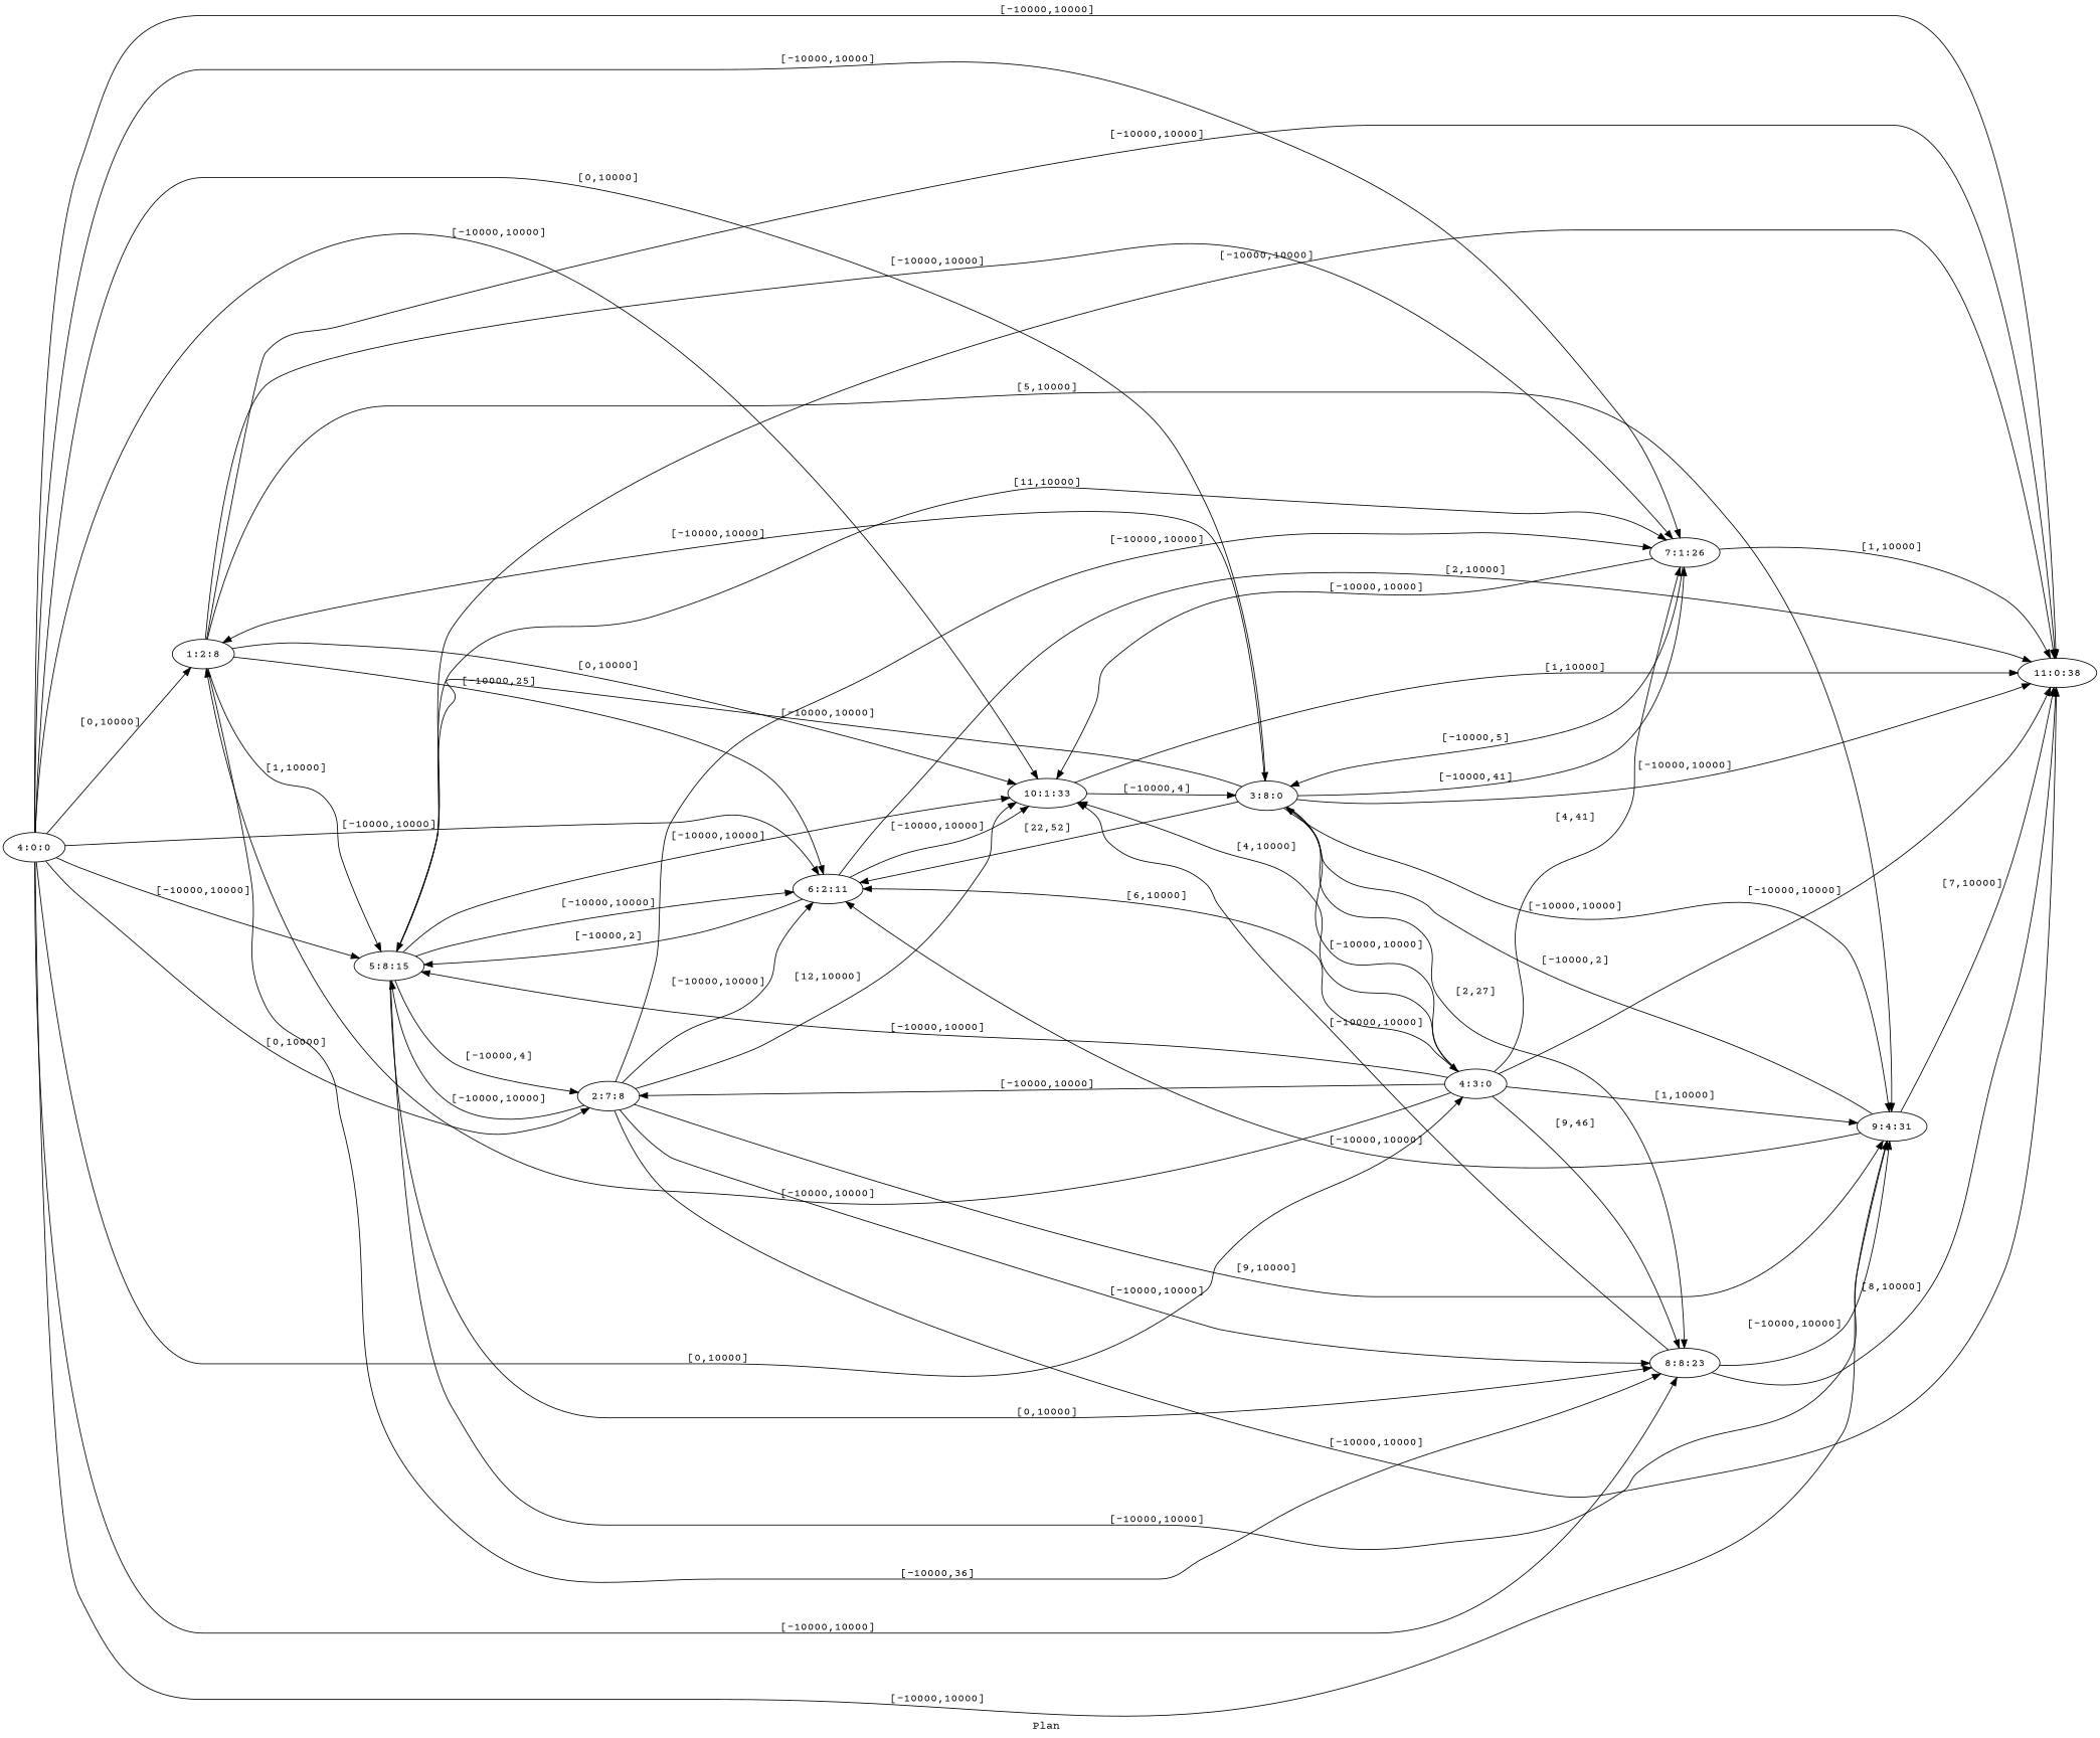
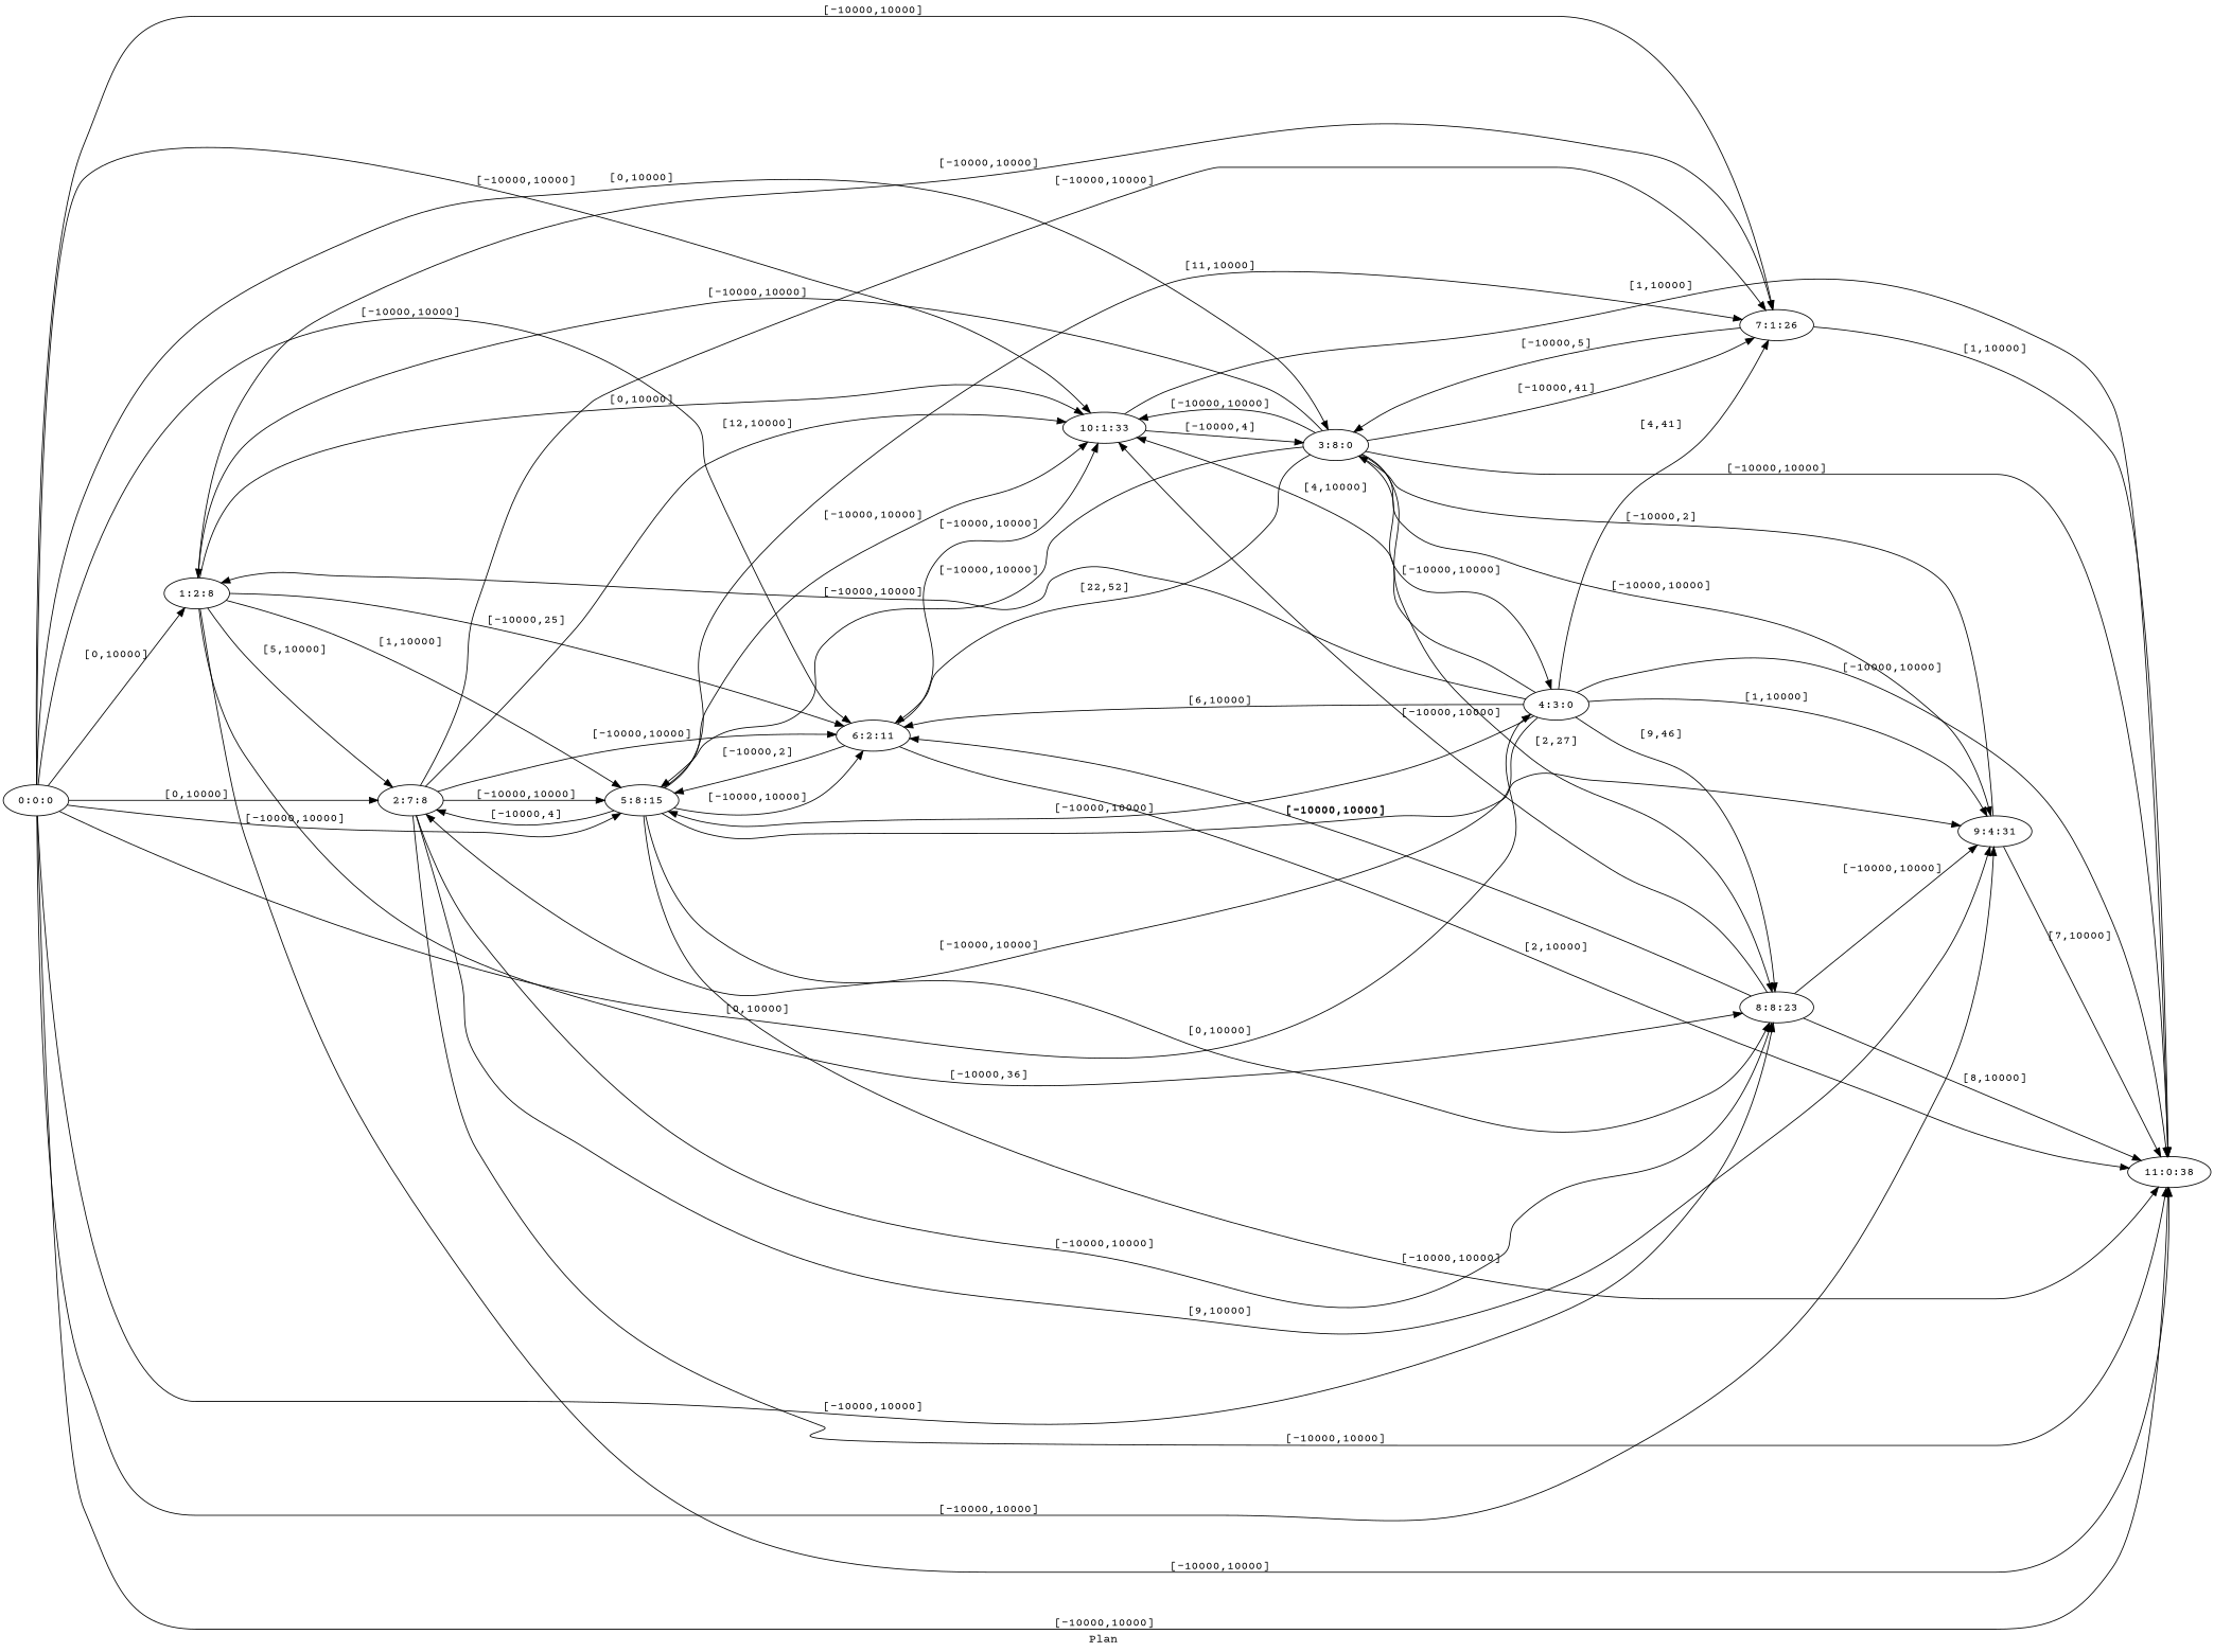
  digraph {
    fldt=0.494817
    fontname="Courier Prime"
    label="Plan "
    nodesep=.45
    rankdir=LR
    node [fontname="Courier Prime"]
    edge [fontname="Courier Prime"]
-   "0:0:0" [label="4:0:0"]
+   "0:0:0"
    "1:2:8"
    "2:7:8"
    "3:8:0"
    "4:3:0"
    "5:8:15"
    n7 [label="6:2:11"]
    "7:1:26"
    "8:8:23"
    n10 [label="9:4:31"]
    "10:1:33"
    "11:0:38"
    "0:0:0" -> "1:2:8" [label="[0,10000]"]
    "0:0:0" -> "2:7:8" [label="[0,10000]"]
    "0:0:0" -> "3:8:0" [label="[0,10000]"]
    "0:0:0" -> "4:3:0" [label="[0,10000]"]
    "0:0:0" -> "5:8:15" [label="[-10000,10000]"]
    "0:0:0" -> n7 [label="[-10000,10000]"]
    "0:0:0" -> "7:1:26" [label="[-10000,10000]"]
    "0:0:0" -> "8:8:23" [label="[-10000,10000]"]
    "0:0:0" -> n10 [label="[-10000,10000]"]
    "0:0:0" -> "10:1:33" [label="[-10000,10000]"]
    "0:0:0" -> "11:0:38" [label="[-10000,10000]"]
    "1:2:8" -> "5:8:15" [label="[1,10000]"]
    "1:2:8" -> n7 [label="[-10000,25]"]
    "1:2:8" -> "7:1:26" [label="[-10000,10000]"]
    "1:2:8" -> "8:8:23" [label="[-10000,36]"]
-   "1:2:8" -> n10 [label="[5,10000]"]
+   "1:2:8" -> "2:7:8" [label="[5,10000]"]
    "1:2:8" -> "10:1:33" [label="[0,10000]"]
    "1:2:8" -> "11:0:38" [label="[-10000,10000]"]
    "2:7:8" -> "5:8:15" [label="[-10000,10000]"]
    "2:7:8" -> n7 [label="[-10000,10000]"]
    "2:7:8" -> "7:1:26" [label="[-10000,10000]"]
    "2:7:8" -> "8:8:23" [label="[-10000,10000]"]
    "2:7:8" -> n10 [label="[9,10000]"]
    "2:7:8" -> "10:1:33" [label="[12,10000]"]
    "2:7:8" -> "11:0:38" [label="[-10000,10000]"]
    "3:8:0" -> "1:2:8" [label="[-10000,10000]"]
    "3:8:0" -> "4:3:0" [label="[-10000,10000]"]
    "3:8:0" -> "5:8:15" [label="[-10000,10000]"]
    "3:8:0" -> n7 [label="[22,52]"]
    "3:8:0" -> "7:1:26" [label="[-10000,41]"]
    "3:8:0" -> "8:8:23" [label="[2,27]"]
    "3:8:0" -> n10 [label="[-10000,10000]"]
-   "7:1:26" -> "10:1:33" [label="[-10000,10000]"]
+   "3:8:0" -> "10:1:33" [label="[-10000,10000]"]
    "3:8:0" -> "11:0:38" [label="[-10000,10000]"]
    "4:3:0" -> "1:2:8" [label="[-10000,10000]"]
    "4:3:0" -> "2:7:8" [label="[-10000,10000]"]
    "4:3:0" -> "5:8:15" [label="[-10000,10000]"]
    "4:3:0" -> n7 [label="[6,10000]"]
    "4:3:0" -> "7:1:26" [label="[4,41]"]
    "4:3:0" -> "8:8:23" [label="[9,46]"]
    "4:3:0" -> n10 [label="[1,10000]"]
    "4:3:0" -> "10:1:33" [label="[4,10000]"]
    "4:3:0" -> "11:0:38" [label="[-10000,10000]"]
    "5:8:15" -> "2:7:8" [label="[-10000,4]"]
    "5:8:15" -> n7 [label="[-10000,10000]"]
    "5:8:15" -> "7:1:26" [label="[11,10000]"]
    "5:8:15" -> "8:8:23" [label="[0,10000]"]
    "5:8:15" -> n10 [label="[-10000,10000]"]
    "5:8:15" -> "10:1:33" [label="[-10000,10000]"]
    "5:8:15" -> "11:0:38" [label="[-10000,10000]"]
    n7 -> "5:8:15" [label="[-10000,2]"]
    n7 -> "10:1:33" [label="[-10000,10000]"]
    n7 -> "11:0:38" [label="[2,10000]"]
    "7:1:26" -> "3:8:0" [label="[-10000,5]"]
    "7:1:26" -> "11:0:38" [label="[1,10000]"]
-   n10 -> n7 [label="[-10000,10000]"]
+   "8:8:23" -> n7 [label="[-10000,10000]"]
    "8:8:23" -> n10 [label="[-10000,10000]"]
    "8:8:23" -> "10:1:33" [label="[-10000,10000]"]
    "8:8:23" -> "11:0:38" [label="[8,10000]"]
    n10 -> "3:8:0" [label="[-10000,2]"]
    n10 -> "11:0:38" [label="[7,10000]"]
    "10:1:33" -> "3:8:0" [label="[-10000,4]"]
    "10:1:33" -> "11:0:38" [label="[1,10000]"]
  }
